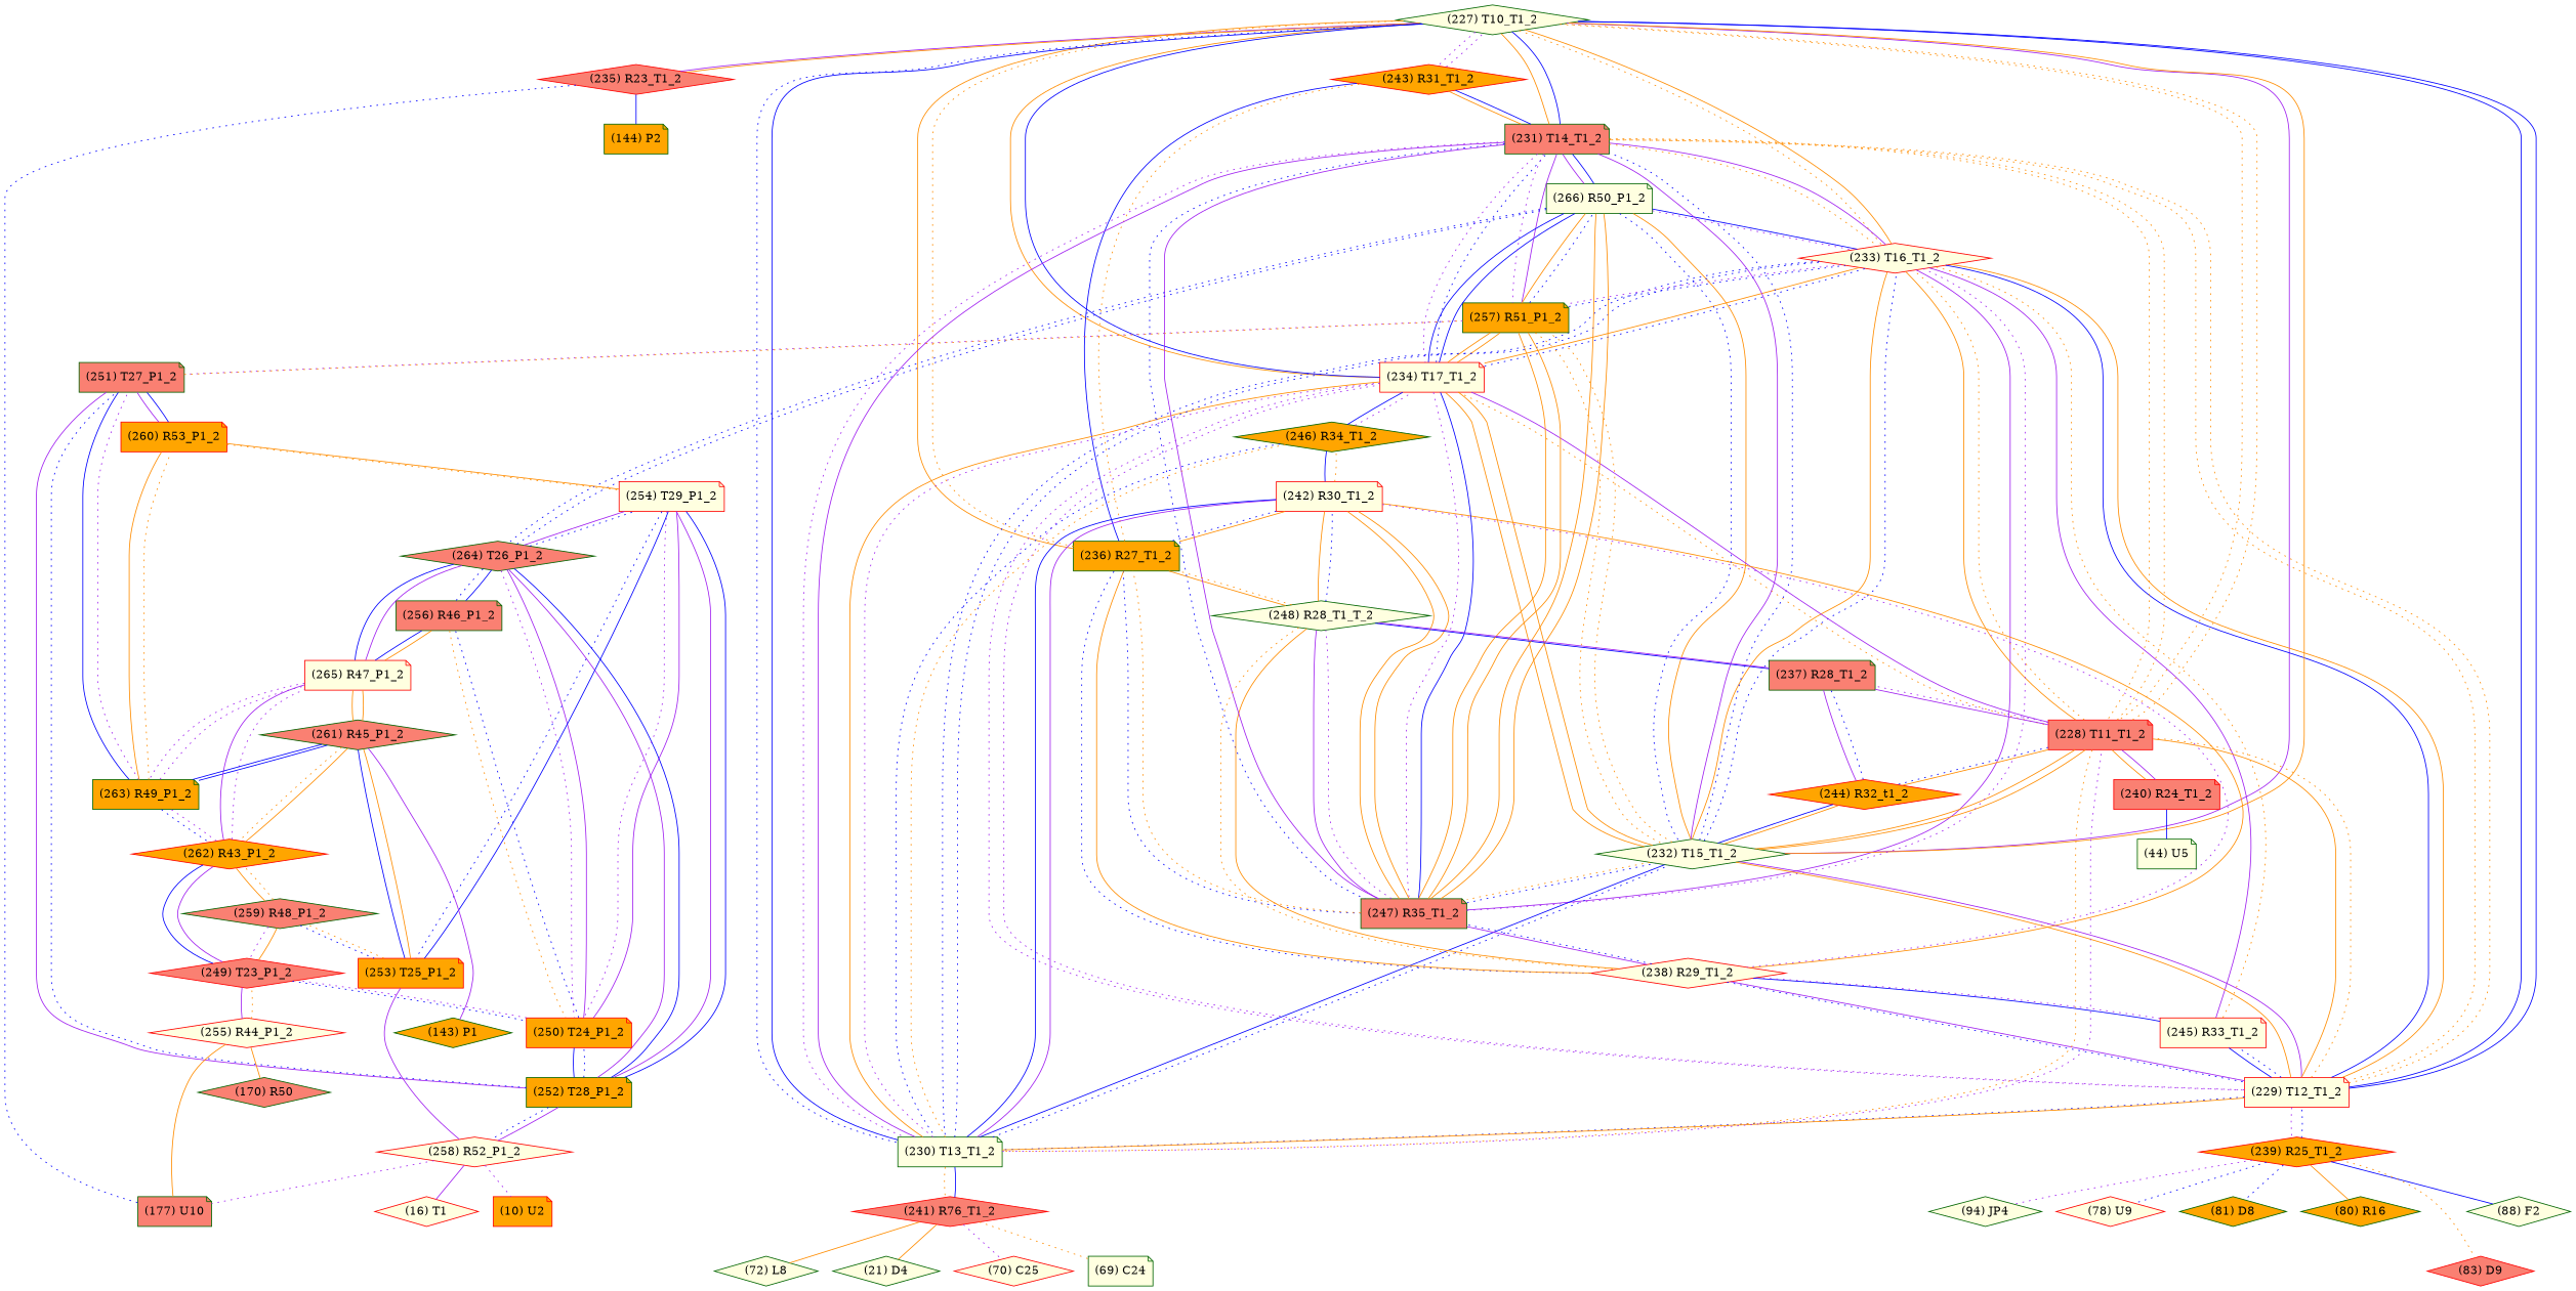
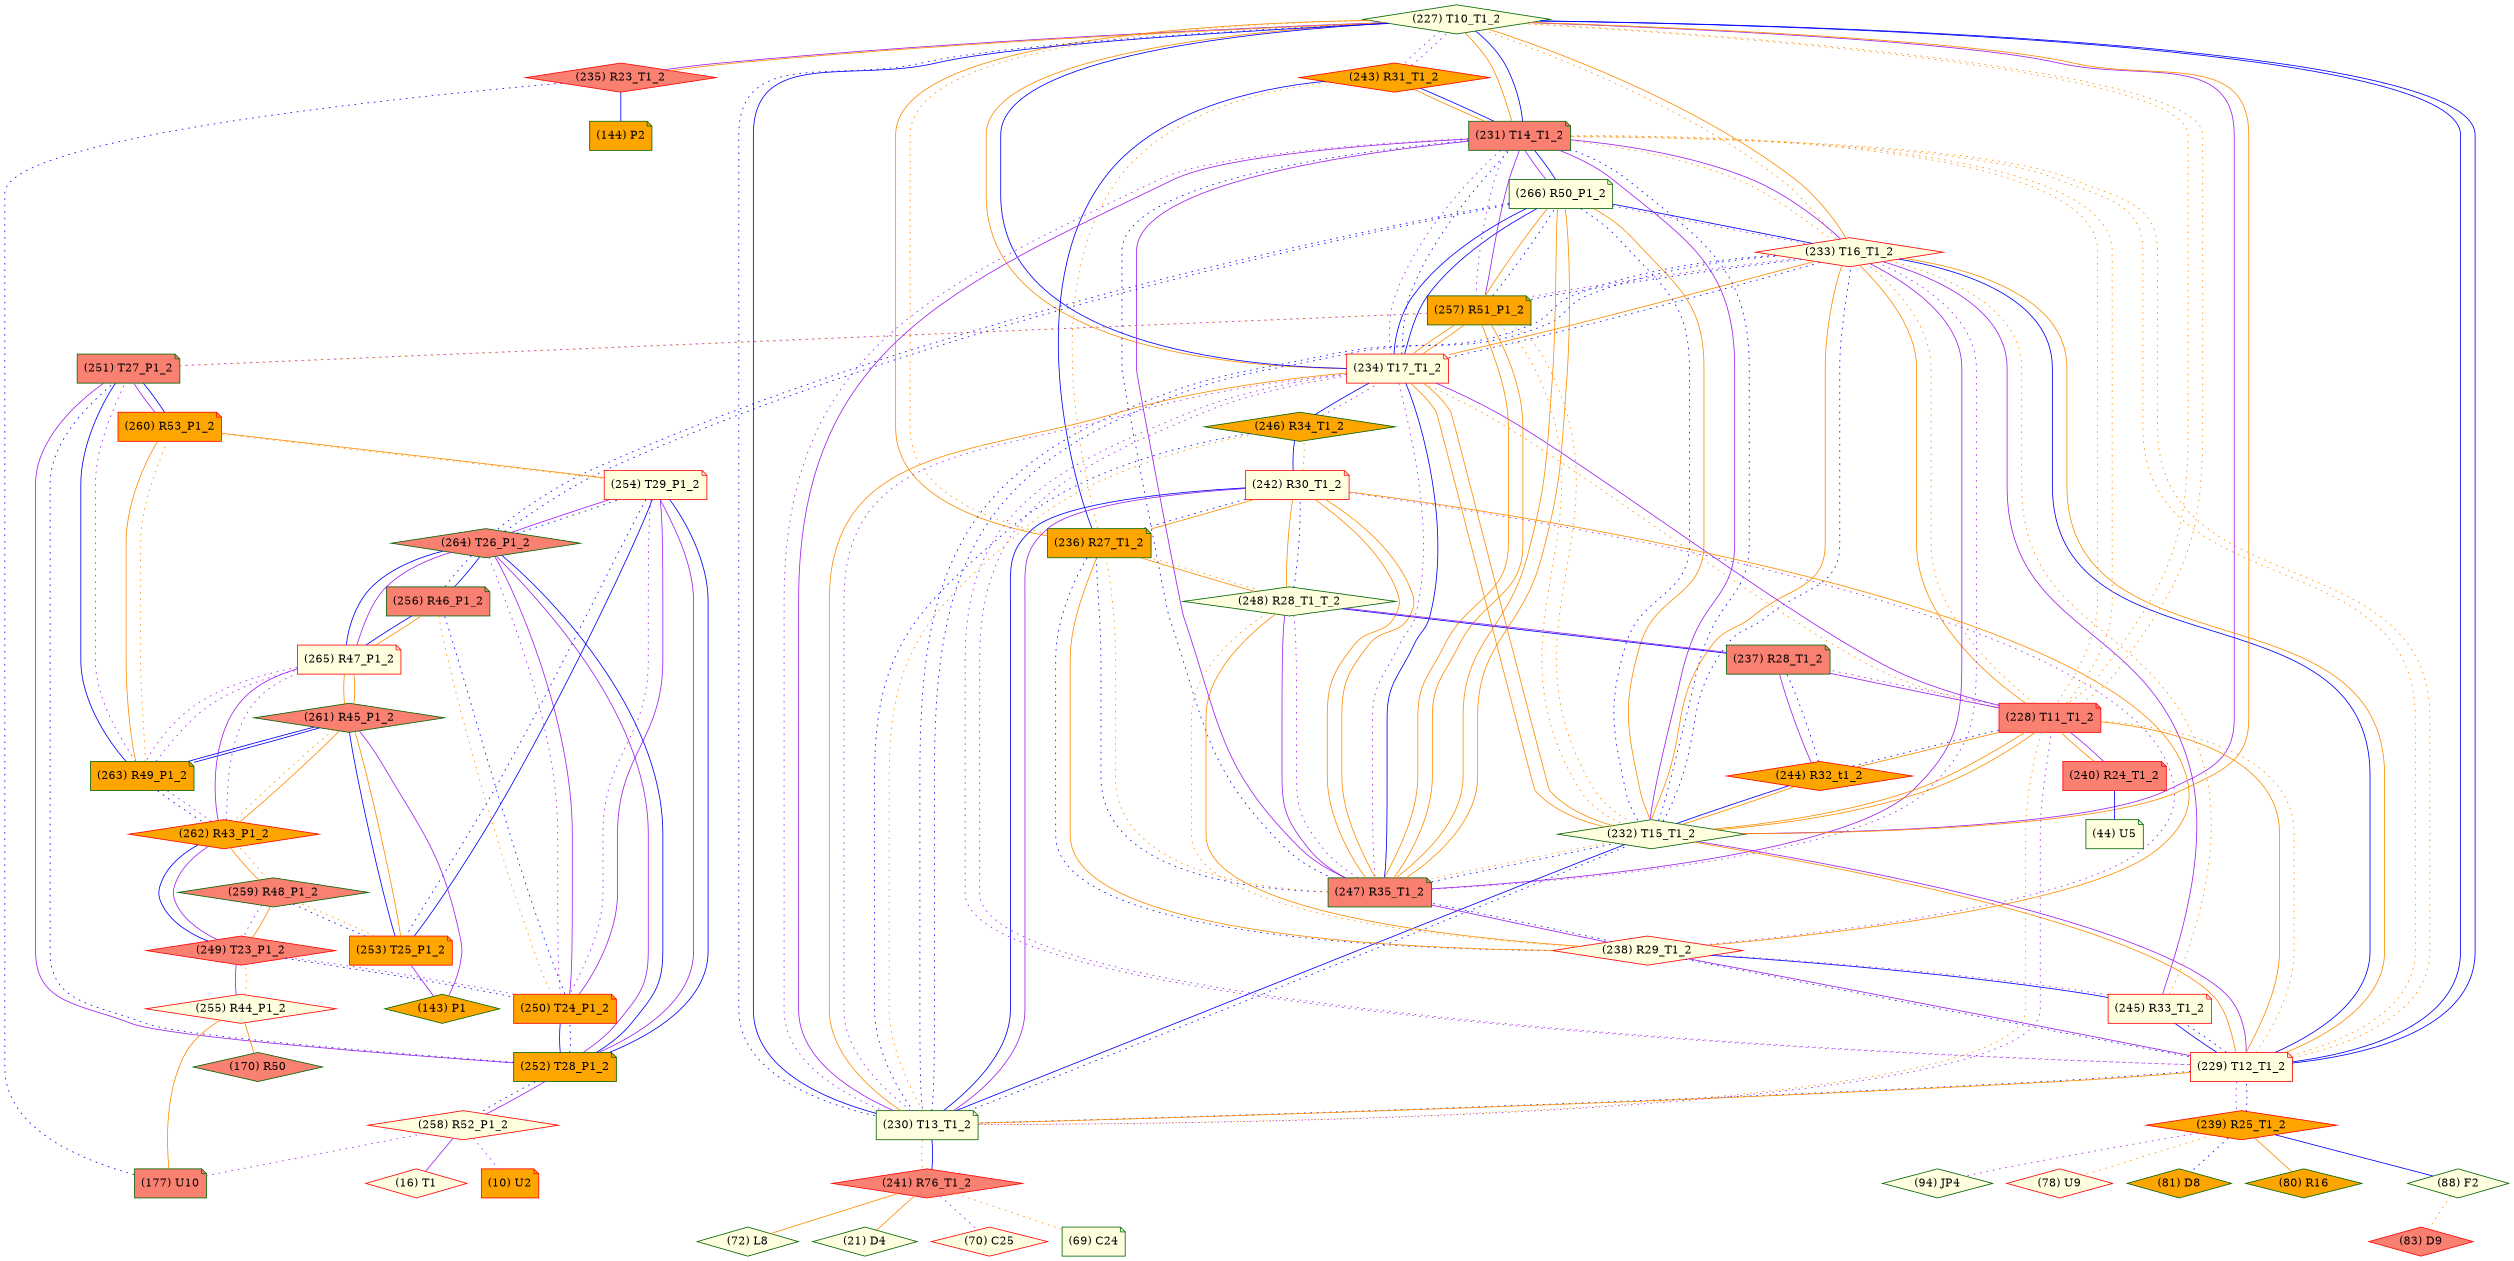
  graph {
    node [color=darkgreen fillcolor=lightyellow shape=diamond style=filled]
    edge [color=darkorange style=solid]
    n1 [label="(227) T10_T1_2"]
    n2 [color=red fillcolor=salmon label="(235) R23_T1_2"]
    n3 [color=red fillcolor=orange label="(243) R31_T1_2"]
    n4 [fillcolor=orange label="(236) R27_T1_2" shape=note]
    n5 [color=red label="(233) T16_T1_2"]
    n6 [color=red label="(234) T17_T1_2" shape=note]
    n7 [label="(232) T15_T1_2"]
    n8 [color=red label="(229) T12_T1_2" shape=note]
    n9 [fillcolor=salmon label="(231) T14_T1_2" shape=note]
    n10 [label="(230) T13_T1_2" shape=note]
    n11 [color=red fillcolor=salmon label="(228) T11_T1_2" shape=note]
    n12 [fillcolor=salmon label="(177) U10" shape=note]
    n13 [fillcolor=orange label="(144) P2" shape=note]
    n14 [color=red label="(238) R29_T1_2"]
    n15 [color=red label="(242) R30_T1_2" shape=note]
    n16 [fillcolor=salmon label="(247) R35_T1_2" shape=note]
    n17 [label="(248) R28_T1_T_2"]
    n18 [color=red label="(245) R33_T1_2" shape=note]
    n19 [fillcolor=orange label="(257) R51_P1_2" shape=note]
    n20 [label="(266) R50_P1_2" shape=note]
    n21 [fillcolor=orange label="(246) R34_T1_2"]
    n22 [color=red fillcolor=orange label="(244) R32_t1_2"]
    n23 [color=red fillcolor=orange label="(239) R25_T1_2"]
    n24 [color=red fillcolor=salmon label="(241) R76_T1_2"]
    n25 [color=red fillcolor=salmon label="(240) R24_T1_2" shape=note]
    n26 [fillcolor=salmon label="(237) R28_T1_2" shape=note]
    n27 [fillcolor=salmon label="(251) T27_P1_2" shape=note]
    n28 [fillcolor=salmon label="(264) T26_P1_2"]
    n29 [label="(88) F2"]
    n30 [label="(94) JP4"]
    n31 [color=red fillcolor=salmon label="(83) D9"]
    n32 [color=red label="(78) U9"]
    n33 [fillcolor=orange label="(81) D8"]
    n34 [fillcolor=orange label="(80) R16"]
    n35 [color=red label="(70) C25"]
    n36 [label="(69) C24" shape=note]
    n37 [label="(72) L8"]
    n38 [label="(21) D4"]
    n39 [label="(44) U5" shape=note]
    n40 [fillcolor=orange label="(263) R49_P1_2" shape=note]
    n41 [fillcolor=orange label="(252) T28_P1_2" shape=note]
    n42 [color=red fillcolor=orange label="(260) R53_P1_2" shape=note]
    n43 [color=red fillcolor=orange label="(250) T24_P1_2" shape=note]
    n44 [color=red label="(265) R47_P1_2" shape=note]
    n45 [color=red label="(254) T29_P1_2" shape=note]
    n46 [fillcolor=salmon label="(256) R46_P1_2" shape=note]
    n47 [color=red fillcolor=salmon label="(249) T23_P1_2"]
    n48 [fillcolor=salmon label="(259) R48_P1_2"]
    n49 [color=red fillcolor=orange label="(262) R43_P1_2"]
    n50 [color=red label="(255) R44_P1_2"]
    n51 [color=red fillcolor=orange label="(253) T25_P1_2" shape=note]
    n52 [fillcolor=salmon label="(261) R45_P1_2"]
    n53 [fillcolor=salmon label="(170) R50"]
    n54 [fillcolor=orange label="(143) P1"]
    n55 [color=red label="(258) R52_P1_2"]
    n56 [color=red fillcolor=orange label="(10) U2" shape=note]
    n57 [color=red label="(16) T1"]
    n1 -- n2 [color=purple]
    n1 -- n3 [color=purple style=dotted]
    n1 -- n4
    n1 -- n5 [style=dotted]
    n1 -- n6
    n1 -- n7 [color=purple]
    n1 -- n8 [color=blue]
    n1 -- n9
    n1 -- n10 [color=blue style=dotted]
    n1 -- n11 [style=dotted]
    n2 -- n1
    n2 -- n12 [color=blue style=dotted]
    n2 -- n13 [color=blue]
    n3 -- n1 [color=purple style=dotted]
    n3 -- n4 [color=blue]
    n3 -- n9
    n4 -- n1 [style=dotted]
    n4 -- n3 [style=dotted]
    n4 -- n14 [color=blue style=dotted]
    n4 -- n15
    n4 -- n16 [color=blue style=dotted]
    n4 -- n17
    n5 -- n1
    n5 -- n6
    n5 -- n7
    n5 -- n8 [color=blue]
    n5 -- n9 [color=purple]
    n5 -- n10 [color=blue style=dotted]
    n5 -- n11
    n5 -- n16 [color=purple]
    n5 -- n18 [color=purple]
    n5 -- n19 [color=purple style=dotted]
    n5 -- n20 [color=blue]
    n6 -- n1 [color=blue]
    n6 -- n5 [color=blue style=dotted]
    n6 -- n7
    n6 -- n8 [color=purple style=dotted]
    n6 -- n9 [color=blue style=dotted]
    n6 -- n10
    n6 -- n11 [style=dotted]
    n6 -- n16 [color=purple style=dotted]
    n6 -- n19
    n6 -- n20 [color=blue]
    n6 -- n21 [color=blue]
    n7 -- n1
    n7 -- n5 [color=blue style=dotted]
    n7 -- n6
    n7 -- n8
    n7 -- n9 [color=blue style=dotted]
    n7 -- n10 [color=blue]
    n7 -- n11
    n7 -- n16 [style=dotted]
    n7 -- n19 [style=dotted]
    n7 -- n20
    n7 -- n22
    n8 -- n1 [color=blue]
    n8 -- n5
    n8 -- n6 [color=purple style=dotted]
    n8 -- n7 [color=purple]
    n8 -- n9 [style=dotted]
    n8 -- n10 [color=blue style=dotted]
    n8 -- n11 [style=dotted]
    n8 -- n14 [color=purple]
    n8 -- n18 [color=blue style=dotted]
    n8 -- n23 [color=purple style=dotted]
    n9 -- n1 [color=blue]
    n9 -- n3 [color=blue]
    n9 -- n5 [style=dotted]
    n9 -- n6 [color=purple style=dotted]
    n9 -- n7 [color=purple]
    n9 -- n8 [style=dotted]
    n9 -- n10 [color=purple style=dotted]
    n9 -- n11 [style=dotted]
    n9 -- n16 [color=blue style=dotted]
    n9 -- n19 [color=purple style=dotted]
    n9 -- n20 [color=purple]
    n10 -- n1 [color=blue]
    n10 -- n5 [color=blue style=dotted]
    n10 -- n6 [color=purple style=dotted]
    n10 -- n7 [color=blue style=dotted]
    n10 -- n8
    n10 -- n9 [color=purple]
    n10 -- n11 [color=purple style=dotted]
    n10 -- n15 [color=purple]
    n10 -- n21 [style=dotted]
    n10 -- n24 [style=dotted]
    n11 -- n1 [style=dotted]
    n11 -- n5 [style=dotted]
    n11 -- n6 [color=purple]
    n11 -- n7
    n11 -- n8
    n11 -- n9 [style=dotted]
    n11 -- n10 [style=dotted]
    n11 -- n22 [color=blue style=dotted]
    n11 -- n25
    n11 -- n26 [color=purple style=dotted]
    n14 -- n4
    n14 -- n8 [color=blue style=dotted]
    n14 -- n15
    n14 -- n16 [color=blue style=dotted]
    n14 -- n17
    n14 -- n18 [color=blue]
    n15 -- n4 [color=blue style=dotted]
    n15 -- n10 [color=blue]
    n15 -- n14 [color=purple style=dotted]
    n15 -- n16
    n15 -- n17
    n15 -- n21 [style=dotted]
    n16 -- n4 [style=dotted]
    n16 -- n5 [color=purple style=dotted]
    n16 -- n6 [color=blue]
    n16 -- n7 [color=blue style=dotted]
    n16 -- n9 [color=purple]
    n16 -- n14 [color=purple]
    n16 -- n15
    n16 -- n17 [color=purple style=dotted]
    n16 -- n19
    n16 -- n20
    n17 -- n4 [style=dotted]
    n17 -- n14 [style=dotted]
    n17 -- n15 [color=blue style=dotted]
    n17 -- n16 [color=purple]
    n17 -- n26 [color=blue]
    n18 -- n5 [style=dotted]
    n18 -- n8 [color=blue]
    n18 -- n14 [color=purple style=dotted]
    n19 -- n5 [color=blue style=dotted]
    n19 -- n6
    n19 -- n7 [style=dotted]
    n19 -- n9 [color=purple]
    n19 -- n16
    n19 -- n20 [color=blue style=dotted]
    n19 -- n27 [color=purple style=dotted]
    n20 -- n5 [color=purple style=dotted]
    n20 -- n6 [color=blue]
    n20 -- n7 [color=blue style=dotted]
    n20 -- n9 [color=blue]
    n20 -- n16
    n20 -- n19
    n20 -- n28 [color=blue style=dotted]
    n21 -- n6 [color=purple style=dotted]
    n21 -- n10 [color=blue style=dotted]
    n21 -- n15 [color=blue]
    n22 -- n7 [color=blue]
    n22 -- n11
    n22 -- n26 [color=blue style=dotted]
    n23 -- n8 [color=blue style=dotted]
    n23 -- n29 [color=blue]
    n23 -- n30 [color=purple style=dotted]
-   n23 -- n31 [style=dotted]
-   n23 -- n32 [color=blue style=dotted]
+   n29 -- n31 [style=dotted]
+   n23 -- n32 [style=dotted]
    n23 -- n33 [color=blue style=dotted]
    n23 -- n34
    n24 -- n10 [color=blue]
    n24 -- n35 [color=purple style=dotted]
    n24 -- n36 [style=dotted]
    n24 -- n37
    n24 -- n38
    n25 -- n11 [color=purple]
    n25 -- n39 [color=blue]
    n26 -- n11 [color=purple]
    n26 -- n17 [color=purple]
    n26 -- n22 [color=purple]
    n27 -- n19 [style=dotted]
    n27 -- n40 [color=blue]
    n27 -- n41 [color=purple]
    n27 -- n42 [color=purple]
    n28 -- n20 [color=blue style=dotted]
    n28 -- n41 [color=purple]
    n28 -- n43 [color=purple style=dotted]
    n28 -- n44 [color=blue]
    n28 -- n45 [color=blue style=dotted]
    n28 -- n46 [color=blue style=dotted]
    n40 -- n27 [color=purple style=dotted]
    n40 -- n42 [style=dotted]
    n40 -- n44 [color=purple style=dotted]
    n40 -- n49 [color=blue style=dotted]
    n40 -- n52 [color=blue]
    n41 -- n27 [color=blue style=dotted]
    n41 -- n28 [color=blue]
    n41 -- n43 [color=blue style=dotted]
    n41 -- n45 [color=blue]
    n41 -- n55 [color=blue style=dotted]
    n42 -- n27 [color=blue]
    n42 -- n40
    n42 -- n45 [style=dotted]
    n43 -- n28 [color=purple]
    n43 -- n41 [color=blue]
    n43 -- n45 [color=purple]
    n43 -- n46 [color=blue style=dotted]
    n43 -- n47 [color=purple style=dotted]
    n44 -- n28 [color=purple]
    n44 -- n40 [color=purple style=dotted]
    n44 -- n46
    n44 -- n49 [color=purple]
    n44 -- n52
    n45 -- n28 [color=purple]
    n45 -- n41 [color=purple]
    n45 -- n42
    n45 -- n43 [color=purple style=dotted]
    n45 -- n51 [color=blue style=dotted]
    n46 -- n28 [color=blue]
    n46 -- n43 [style=dotted]
    n46 -- n44 [color=blue]
    n47 -- n43 [color=blue style=dotted]
    n47 -- n48
    n47 -- n49 [color=purple]
    n47 -- n50 [color=purple]
    n48 -- n47 [color=purple style=dotted]
    n48 -- n49 [style=dotted]
    n48 -- n51 [color=blue style=dotted]
    n49 -- n40 [color=purple style=dotted]
    n49 -- n44 [color=purple style=dotted]
    n49 -- n47 [color=blue]
    n49 -- n48
    n49 -- n52
    n50 -- n12
    n50 -- n47 [style=dotted]
    n50 -- n53
    n51 -- n45 [color=blue]
    n51 -- n48 [style=dotted]
    n51 -- n52
-   n51 -- n55 [color=purple]
+   n51 -- n54 [color=purple]
    n52 -- n40 [color=blue]
    n52 -- n44
    n52 -- n49 [style=dotted]
    n52 -- n51 [color=blue]
    n52 -- n54 [color=purple]
    n55 -- n12 [color=purple style=dotted]
    n55 -- n41 [color=purple]
    n55 -- n56 [color=purple style=dotted]
    n55 -- n57 [color=purple]
  }
